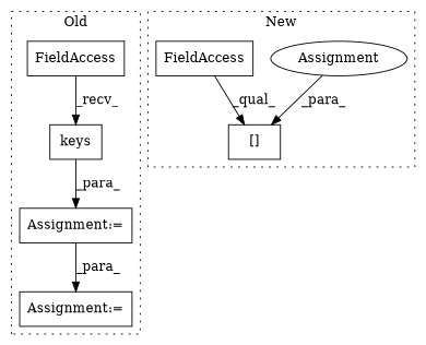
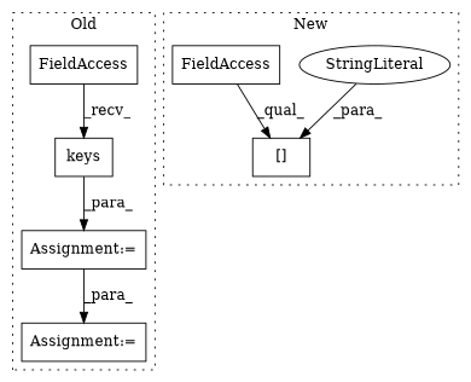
  digraph {
    node [a=7 l=2 shape=box]
    n1 [a=32 l=6 label=keys s=6658]
    n2 [label="Assignment:=" s=6592]
    n3 [label="Assignment:=" s=7057]
    n4 [a=22 l=15 label=FieldAccess s=6642]
    n5 [a=2 l="24,1" label="[]" s="7855,7888"]
-   n6 [a=45 l=9 label=Assignment s=7879 shape=ellipse]
+   n6 [a=45 l=9 label=StringLiteral s=7879 shape=ellipse]
    n7 [a=22 l=23 label=FieldAccess s=7855]
    subgraph cluster_1 {
      label=Old
      style=dotted
      n1
      n2
      n3
      n4
    }
    subgraph cluster_2 {
      label=New
      style=dotted
      n5
      n6
      n7
    }
    n1 -> n2 [label=_para_]
    n2 -> n3 [label=_para_]
    n4 -> n1 [label=_recv_]
    n6 -> n5 [label=_para_]
    n7 -> n5 [label=_qual_]
  }
